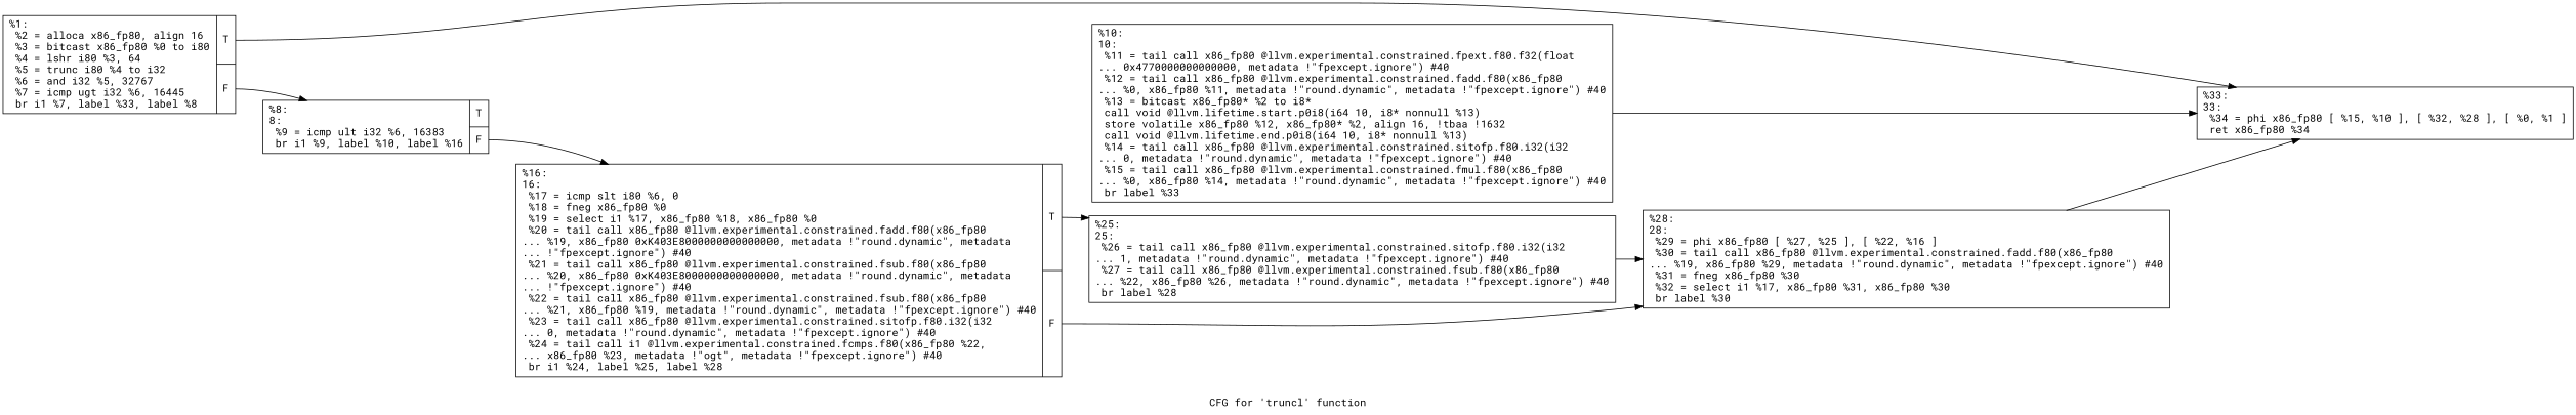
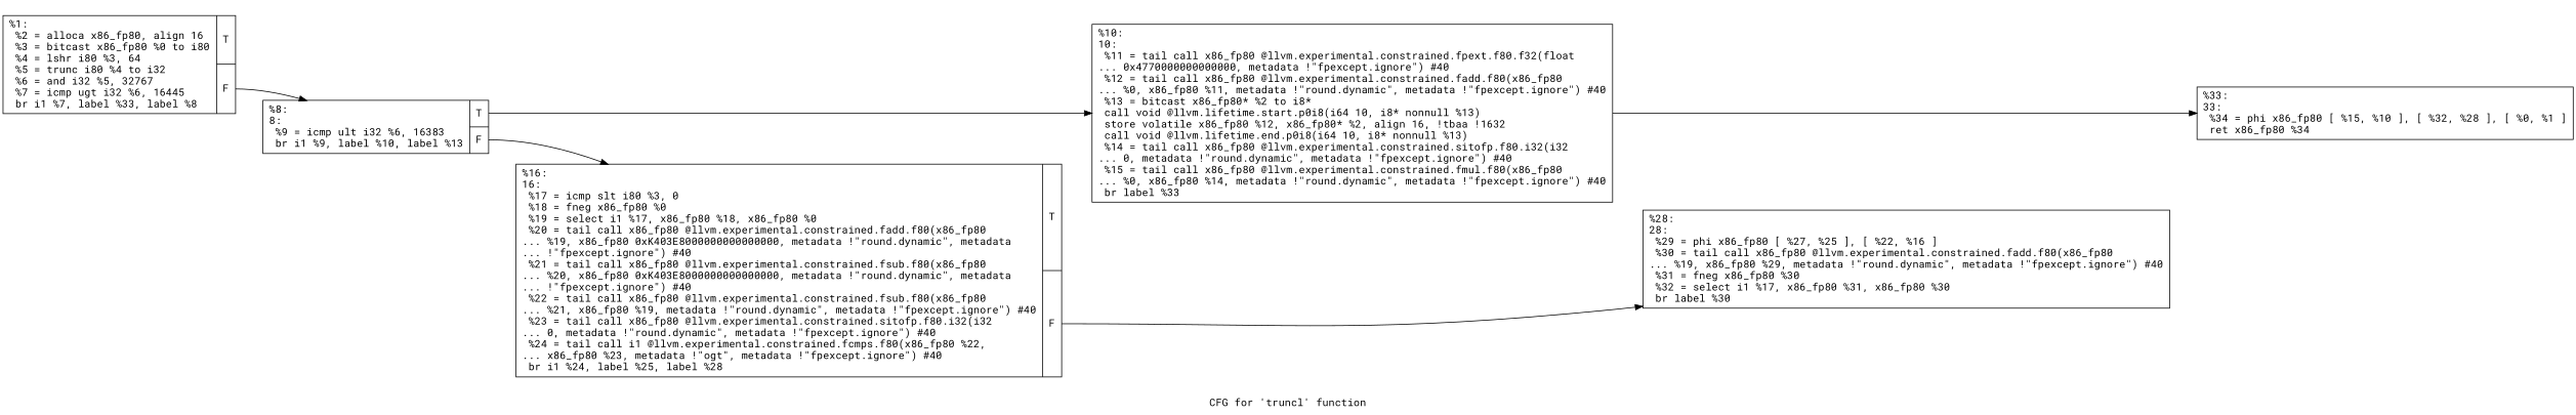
  digraph {
    fontname="Roboto Mono"
    label="CFG for 'truncl' function"
    rankdir=LR
    node [fontname="Roboto Mono" shape=record]
    edge [fontname="Roboto Mono"]
    n1 [label="{%1:\l  %2 = alloca x86_fp80, align 16\l  %3 = bitcast x86_fp80 %0 to i80\l  %4 = lshr i80 %3, 64\l  %5 = trunc i80 %4 to i32\l  %6 = and i32 %5, 32767\l  %7 = icmp ugt i32 %6, 16445\l  br i1 %7, label %33, label %8\l|{<s0>T|<s1>F}}"]
    n2 [label="{%33:\l33:                                               \l  %34 = phi x86_fp80 [ %15, %10 ], [ %32, %28 ], [ %0, %1 ]\l  ret x86_fp80 %34\l}"]
-   n3 [label="{%8:\l8:                                                \l  %9 = icmp ult i32 %6, 16383\l  br i1 %9, label %10, label %16\l|{<s0>T|<s1>F}}"]
+   n3 [label="{%8:\l8:                                                \l  %9 = icmp ult i32 %6, 16383\l  br i1 %9, label %10, label %13\l|{<s0>T|<s1>F}}"]
    n4 [label="{%10:\l10:                                               \l  %11 = tail call x86_fp80 @llvm.experimental.constrained.fpext.f80.f32(float\l... 0x4770000000000000, metadata !\"fpexcept.ignore\") #40\l  %12 = tail call x86_fp80 @llvm.experimental.constrained.fadd.f80(x86_fp80\l... %0, x86_fp80 %11, metadata !\"round.dynamic\", metadata !\"fpexcept.ignore\") #40\l  %13 = bitcast x86_fp80* %2 to i8*\l  call void @llvm.lifetime.start.p0i8(i64 10, i8* nonnull %13)\l  store volatile x86_fp80 %12, x86_fp80* %2, align 16, !tbaa !1632\l  call void @llvm.lifetime.end.p0i8(i64 10, i8* nonnull %13)\l  %14 = tail call x86_fp80 @llvm.experimental.constrained.sitofp.f80.i32(i32\l... 0, metadata !\"round.dynamic\", metadata !\"fpexcept.ignore\") #40\l  %15 = tail call x86_fp80 @llvm.experimental.constrained.fmul.f80(x86_fp80\l... %0, x86_fp80 %14, metadata !\"round.dynamic\", metadata !\"fpexcept.ignore\") #40\l  br label %33\l}"]
-   n5 [label="{%16:\l16:                                               \l  %17 = icmp slt i80 %6, 0\l  %18 = fneg x86_fp80 %0\l  %19 = select i1 %17, x86_fp80 %18, x86_fp80 %0\l  %20 = tail call x86_fp80 @llvm.experimental.constrained.fadd.f80(x86_fp80\l... %19, x86_fp80 0xK403E8000000000000000, metadata !\"round.dynamic\", metadata\l... !\"fpexcept.ignore\") #40\l  %21 = tail call x86_fp80 @llvm.experimental.constrained.fsub.f80(x86_fp80\l... %20, x86_fp80 0xK403E8000000000000000, metadata !\"round.dynamic\", metadata\l... !\"fpexcept.ignore\") #40\l  %22 = tail call x86_fp80 @llvm.experimental.constrained.fsub.f80(x86_fp80\l... %21, x86_fp80 %19, metadata !\"round.dynamic\", metadata !\"fpexcept.ignore\") #40\l  %23 = tail call x86_fp80 @llvm.experimental.constrained.sitofp.f80.i32(i32\l... 0, metadata !\"round.dynamic\", metadata !\"fpexcept.ignore\") #40\l  %24 = tail call i1 @llvm.experimental.constrained.fcmps.f80(x86_fp80 %22,\l... x86_fp80 %23, metadata !\"ogt\", metadata !\"fpexcept.ignore\") #40\l  br i1 %24, label %25, label %28\l|{<s0>T|<s1>F}}"]
-   n6 [label="{%25:\l25:                                               \l  %26 = tail call x86_fp80 @llvm.experimental.constrained.sitofp.f80.i32(i32\l... 1, metadata !\"round.dynamic\", metadata !\"fpexcept.ignore\") #40\l  %27 = tail call x86_fp80 @llvm.experimental.constrained.fsub.f80(x86_fp80\l... %22, x86_fp80 %26, metadata !\"round.dynamic\", metadata !\"fpexcept.ignore\") #40\l  br label %28\l}"]
+   n5 [label="{%16:\l16:                                               \l  %17 = icmp slt i80 %3, 0\l  %18 = fneg x86_fp80 %0\l  %19 = select i1 %17, x86_fp80 %18, x86_fp80 %0\l  %20 = tail call x86_fp80 @llvm.experimental.constrained.fadd.f80(x86_fp80\l... %19, x86_fp80 0xK403E8000000000000000, metadata !\"round.dynamic\", metadata\l... !\"fpexcept.ignore\") #40\l  %21 = tail call x86_fp80 @llvm.experimental.constrained.fsub.f80(x86_fp80\l... %20, x86_fp80 0xK403E8000000000000000, metadata !\"round.dynamic\", metadata\l... !\"fpexcept.ignore\") #40\l  %22 = tail call x86_fp80 @llvm.experimental.constrained.fsub.f80(x86_fp80\l... %21, x86_fp80 %19, metadata !\"round.dynamic\", metadata !\"fpexcept.ignore\") #40\l  %23 = tail call x86_fp80 @llvm.experimental.constrained.sitofp.f80.i32(i32\l... 0, metadata !\"round.dynamic\", metadata !\"fpexcept.ignore\") #40\l  %24 = tail call i1 @llvm.experimental.constrained.fcmps.f80(x86_fp80 %22,\l... x86_fp80 %23, metadata !\"ogt\", metadata !\"fpexcept.ignore\") #40\l  br i1 %24, label %25, label %28\l|{<s0>T|<s1>F}}"]
    n7 [label="{%28:\l28:                                               \l  %29 = phi x86_fp80 [ %27, %25 ], [ %22, %16 ]\l  %30 = tail call x86_fp80 @llvm.experimental.constrained.fadd.f80(x86_fp80\l... %19, x86_fp80 %29, metadata !\"round.dynamic\", metadata !\"fpexcept.ignore\") #40\l  %31 = fneg x86_fp80 %30\l  %32 = select i1 %17, x86_fp80 %31, x86_fp80 %30\l  br label %30\l}"]
-   n1 -> n2 [tailport=s0]
    n1 -> n3 [tailport=s1]
+   n3 -> n4 [tailport=s0]
    n3 -> n5 [tailport=s1]
    n4 -> n2
-   n5 -> n6 [tailport=s0]
    n5 -> n7 [tailport=s1]
-   n6 -> n7
-   n7 -> n2
  }
